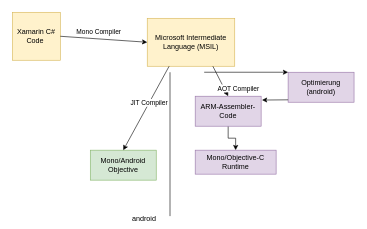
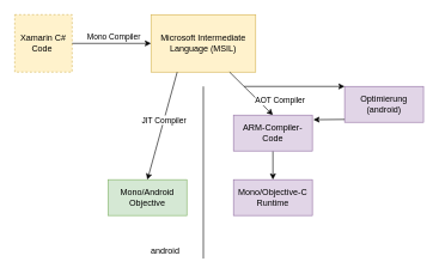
  <mxCell id="0" />
  <mxCell id="1" parent="0" />
- <mxCell id="2" value="Xamarin C#&lt;br&gt;Code&amp;nbsp;" style="whiteSpace=wrap;html=1;aspect=fixed;fillColor=#fff2cc;strokeColor=#d6b656;" vertex="1" parent="1"><mxGeometry x="20" width="80" height="80" as="geometry" y="20" /></mxCell>
- <mxCell id="3" value="Microsoft Intermediate Language (MSIL)" style="rounded=0;whiteSpace=wrap;html=1;fillColor=#fff2cc;strokeColor=#d6b656;" vertex="1" parent="1"><mxGeometry x="245" y="30" width="146" height="80" as="geometry" /></mxCell>
+ <mxCell id="2" value="Xamarin C#&lt;br&gt;Code&amp;nbsp;" style="whiteSpace=wrap;html=1;aspect=fixed;fillColor=#fff2cc;strokeColor=#d6b656;dashed=1;" vertex="1" parent="1"><mxGeometry x="20" width="80" height="80" as="geometry" y="20" /></mxCell>
+ <mxCell id="3" value="Microsoft Intermediate Language (MSIL)" style="rounded=0;whiteSpace=wrap;html=1;fillColor=#fff2cc;strokeColor=#d6b656;" vertex="1" parent="1"><mxGeometry x="210" width="146" height="80" as="geometry" y="20" /></mxCell>
  <mxCell id="4" value="" style="endArrow=classic;html=1;exitX=1;exitY=0.5;exitDx=0;exitDy=0;entryX=0;entryY=0.5;entryDx=0;entryDy=0;" edge="1" parent="1" source="2" target="3"><mxGeometry width="50" height="50" relative="1" as="geometry"><mxPoint x="100" y="210" as="sourcePoint" /><mxPoint x="200" y="60" as="targetPoint" /></mxGeometry></mxCell>
  <mxCell id="5" value="Mono Compiler" style="edgeLabel;html=1;align=center;verticalAlign=middle;resizable=0;points=[];" vertex="1" connectable="0" parent="4"><mxGeometry x="-0.636" y="3" relative="1" as="geometry"><mxPoint x="37" y="-7" as="offset" /></mxGeometry></mxCell>
  <mxCell id="6" value="" style="endArrow=none;html=1;" edge="1" parent="1"><mxGeometry width="50" height="50" relative="1" as="geometry"><mxPoint x="283" y="360" as="sourcePoint" /><mxPoint x="283" y="120" as="targetPoint" /></mxGeometry></mxCell>
- <mxCell id="7" value="android" style="text;html=1;strokeColor=none;fillColor=none;align=center;verticalAlign=middle;whiteSpace=wrap;rounded=0;" vertex="1" parent="1"><mxGeometry x="220" y="355" width="40" height="20" as="geometry" /></mxCell>
+ <mxCell id="7" value="android" style="text;html=1;strokeColor=none;fillColor=none;align=center;verticalAlign=middle;whiteSpace=wrap;rounded=0;" vertex="1" parent="1"><mxGeometry x="210" y="340" width="40" height="20" as="geometry" /></mxCell>
  <mxCell id="8" value="Optimierung&lt;br&gt;(android)" style="rounded=0;whiteSpace=wrap;html=1;fillColor=#e1d5e7;strokeColor=#9673a6;" vertex="1" parent="1"><mxGeometry x="480" y="120" width="110" height="50" as="geometry" /></mxCell>
  <mxCell id="9" value="AOT Compiler" style="endArrow=classic;html=1;exitX=0.75;exitY=1;exitDx=0;exitDy=0;entryX=0.5;entryY=0;entryDx=0;entryDy=0;" edge="1" parent="1" source="3" target="11"><mxGeometry x="0.836" y="21" width="50" height="50" relative="1" as="geometry"><mxPoint x="420" y="100" as="sourcePoint" /><mxPoint x="470" y="50" as="targetPoint" /><mxPoint as="offset" /></mxGeometry></mxCell>
  <mxCell id="10" style="edgeStyle=orthogonalEdgeStyle;rounded=0;orthogonalLoop=1;jettySize=auto;html=1;entryX=0.5;entryY=0;entryDx=0;entryDy=0;" edge="1" parent="1" source="11" target="12"><mxGeometry relative="1" as="geometry" /></mxCell>
- <mxCell id="11" value="ARM-Assembler-Code" style="rounded=0;whiteSpace=wrap;html=1;fillColor=#e1d5e7;strokeColor=#9673a6;" vertex="1" parent="1"><mxGeometry x="325" y="160" width="110" height="50" as="geometry" /></mxCell>
- <mxCell id="12" value="Mono/Objective-C Runtime" style="rounded=0;whiteSpace=wrap;html=1;fillColor=#e1d5e7;strokeColor=#9673a6;" vertex="1" parent="1"><mxGeometry x="325" y="250" width="135" height="40" as="geometry" /></mxCell>
+ <mxCell id="11" value="ARM-Compiler-Code" style="rounded=0;whiteSpace=wrap;html=1;fillColor=#e1d5e7;strokeColor=#9673a6;" vertex="1" parent="1"><mxGeometry x="325" y="160" width="110" height="50" as="geometry" /></mxCell>
+ <mxCell id="12" value="Mono/Objective-C Runtime" style="rounded=0;whiteSpace=wrap;html=1;fillColor=#e1d5e7;strokeColor=#9673a6;" vertex="1" parent="1"><mxGeometry x="325" y="250" width="110" height="50" as="geometry" /></mxCell>
  <mxCell id="13" value="" style="endArrow=classic;html=1;entryX=0;entryY=0;entryDx=0;entryDy=0;" edge="1" parent="1" target="8"><mxGeometry width="50" height="50" relative="1" as="geometry"><mxPoint x="340" y="120" as="sourcePoint" /><mxPoint x="480" y="130" as="targetPoint" /></mxGeometry></mxCell>
  <mxCell id="14" value="" style="endArrow=classic;html=1;entryX=1.013;entryY=0.128;entryDx=0;entryDy=0;entryPerimeter=0;" edge="1" parent="1" target="11"><mxGeometry width="50" height="50" relative="1" as="geometry"><mxPoint x="480" y="166" as="sourcePoint" /><mxPoint x="560" y="230" as="targetPoint" /></mxGeometry></mxCell>
  <mxCell id="15" value="Mono/Android Objective" style="rounded=0;whiteSpace=wrap;html=1;fillColor=#d5e8d4;strokeColor=#82b366;" vertex="1" parent="1"><mxGeometry x="150" y="250" width="110" height="50" as="geometry" /></mxCell>
  <mxCell id="16" value="" style="endArrow=classic;html=1;entryX=0.5;entryY=0;entryDx=0;entryDy=0;exitX=0.25;exitY=1;exitDx=0;exitDy=0;" edge="1" parent="1" source="3" target="15"><mxGeometry width="50" height="50" relative="1" as="geometry"><mxPoint x="190" y="210" as="sourcePoint" /><mxPoint x="240" y="160" as="targetPoint" /></mxGeometry></mxCell>
  <mxCell id="17" value="JIT Compiler" style="edgeLabel;html=1;align=center;verticalAlign=middle;resizable=0;points=[];" vertex="1" connectable="0" parent="16"><mxGeometry x="-0.118" y="-1" relative="1" as="geometry"><mxPoint as="offset" /></mxGeometry></mxCell>
